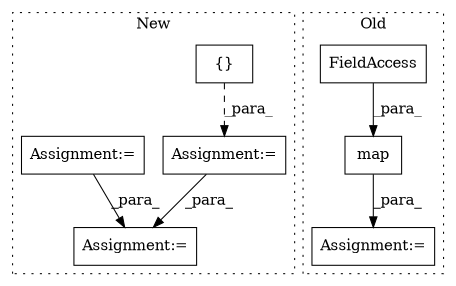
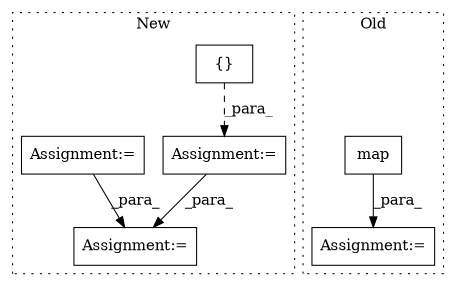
  digraph {
    node [a=7 l=1 shape=box]
    edge [style=solid]
    n1 [a=4 l="1,1" label="{}" s="9446,9470"]
    n2 [label="Assignment:=" s=9418]
    n3 [label="Assignment:=" s=9954]
    n4 [label="Assignment:=" s=9644]
    n5 [a=32 l="4,1" label=map s="9614,9677"]
    n6 [l="67,2" label="Assignment:=" s="9684,9773"]
-   n7 [a=22 l=36 label=FieldAccess s=9618]
    subgraph cluster_1 {
      label=New
      style=dotted
      n1
      n2
      n3
      n4
    }
    subgraph cluster_2 {
      label=Old
      style=dotted
      n5
      n6
-     n7
    }
    n1 -> n2 [label=_para_ style=dashed]
    n2 -> n3 [label=_para_]
    n4 -> n3 [label=_para_]
    n5 -> n6 [label=_para_]
-   n7 -> n5 [label=_para_]
  }
